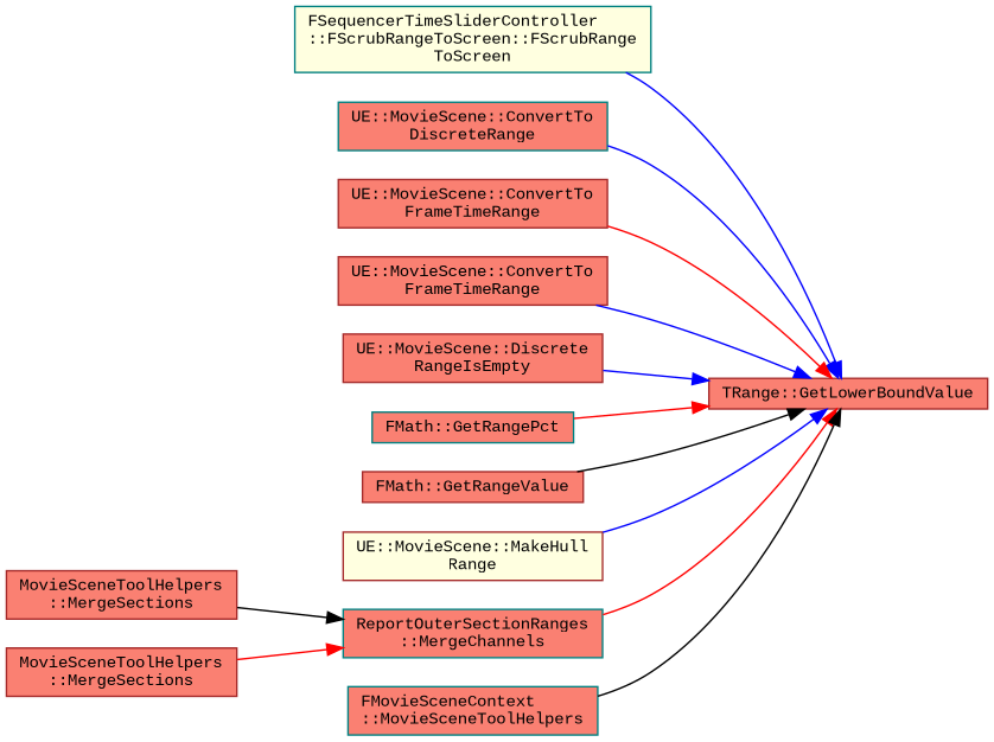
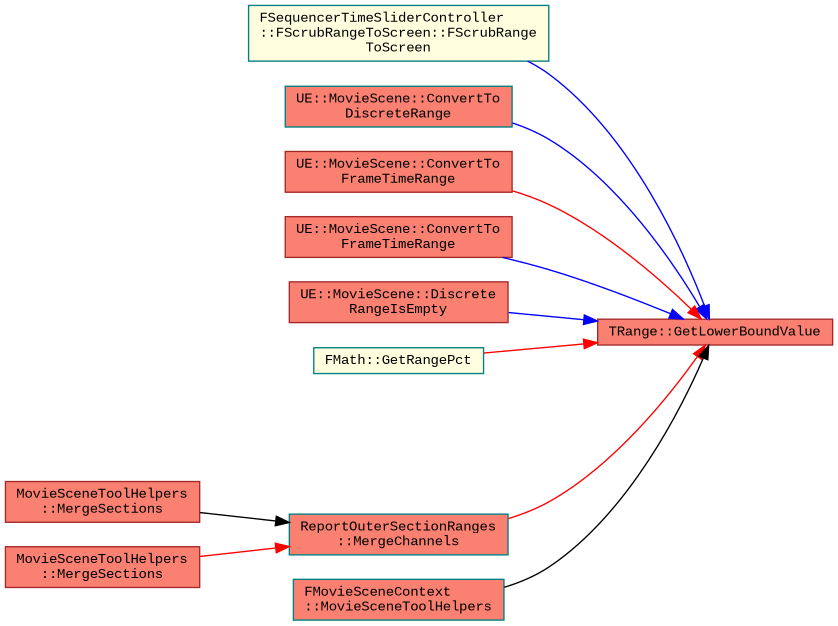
  digraph {
    fontname="Liberation Mono"
    rankdir=RL
    node [color=brown fillcolor=salmon fontname="Liberation Mono" fontsize=10 shape=box style=filled]
    edge [color=blue dir=back fontname="Liberation Mono" fontsize=10 labelfontname=Helvetica labelfontsize=10 style=solid]
    n1 [fontcolor=black height=0.2 label="TRange::GetLowerBoundValue" width=0.4]
    n2 [color=teal fillcolor=lightyellow height=0.2 label="FSequencerTimeSliderController\l::FScrubRangeToScreen::FScrubRange\lToScreen" width=0.4]
    n3 [color=teal height=0.2 label="UE::MovieScene::ConvertTo\lDiscreteRange" width=0.4]
    n4 [height=0.2 label="UE::MovieScene::ConvertTo\lFrameTimeRange" width=0.4]
    n5 [height=0.2 label="UE::MovieScene::ConvertTo\lFrameTimeRange" width=0.4]
    n6 [height=0.2 label="UE::MovieScene::Discrete\lRangeIsEmpty" width=0.4]
-   n7 [color=teal height=0.2 label="FMath::GetRangePct" width=0.4]
-   n8 [height=0.2 label="FMath::GetRangeValue" width=0.4]
-   n9 [fillcolor=lightyellow height=0.2 label="UE::MovieScene::MakeHull\lRange" width=0.4]
+   n7 [color=teal fillcolor=lightyellow height=0.2 label="FMath::GetRangePct" width=0.4]
    n10 [color=teal height=0.2 label="ReportOuterSectionRanges\l::MergeChannels" width=0.4]
    n11 [color=teal height=0.2 label="FMovieSceneContext\l::MovieSceneToolHelpers" width=0.4]
    n12 [height=0.2 label="MovieSceneToolHelpers\l::MergeSections" width=0.4]
    n13 [height=0.2 label="MovieSceneToolHelpers\l::MergeSections" width=0.4]
    n1 -> n2
    n1 -> n3
    n1 -> n4 [color=red]
    n1 -> n5
    n1 -> n6
    n1 -> n7 [color=red]
-   n1 -> n8 [color=black]
-   n1 -> n9
    n1 -> n10 [color=red]
    n1 -> n11 [color=black]
    n10 -> n12 [color=black]
    n10 -> n13 [color=red]
  }
